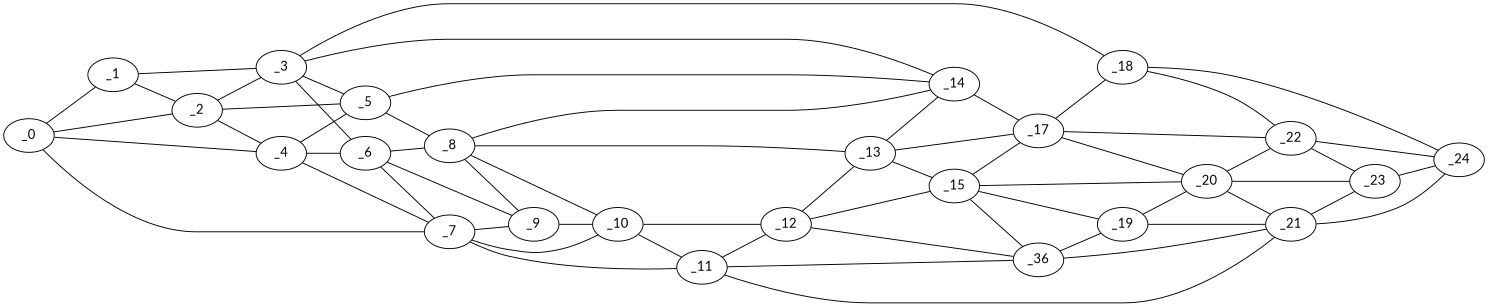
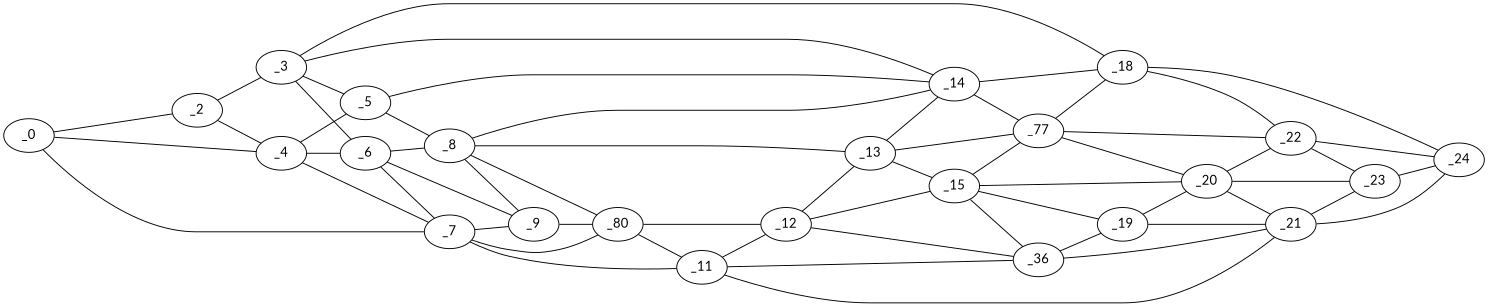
  graph {
    fontname=Lato
    rankdir=LR
    node [fontname=Lato x=97 y=64]
    edge [fontname=Lato valence=2]
    _0 [x=7]
-   _1 [x=15 y=79]
    _2 [x=28 y=77]
    _4 [x=41 y=55]
    _7 [x=59 y=47]
    _3 [x=37 y=85]
    _5 [x=44 y=73]
    _6 [x=50 y=65]
    _9 [x=63 y=57]
-   _10 [x=69 y=56]
+   _10 [x=69 y=56 label=_80]
    _11 [x=75 y=44]
    _14 [x=88 y=74]
    _18 [x=99 y=78]
    _8 [x=62]
    _12 [x=80 y=53]
    n16 [label=_36 y=48]
    _21 [x=110 y=48]
-   _17 [y=72]
+   _17 [y=72 label=_77]
    _22 [x=111 y=71]
    _24 [x=124 y=66]
    _13 [x=83 y=60]
    _20 [x=108 y=58]
    _23 [x=118 y=59]
    _15 [x=94 y=56]
    _19 [x=103 y=49]
-   _0 -- _1 [valence=1]
    _0 -- _2
    _0 -- _4
    _0 -- _7 [valence=1]
-   _1 -- _2
-   _1 -- _3 [valence=1]
    _2 -- _4
    _2 -- _3 [valence=1]
-   _2 -- _5
    _4 -- _7
    _4 -- _5 [valence=1]
    _4 -- _6
    _7 -- _9
    _7 -- _10
    _7 -- _11 [valence=1]
    _3 -- _5
    _3 -- _6
    _3 -- _14
    _3 -- _18 [valence=1]
    _5 -- _14 [valence=1]
    _5 -- _8
    _6 -- _7
    _6 -- _9
    _6 -- _8 [valence=1]
    _9 -- _10
    _10 -- _11
    _10 -- _12 [valence=1]
    _11 -- _12 [valence=1]
    _11 -- n16 [valence=1]
    _11 -- _21 [valence=1]
+   _14 -- _18
    _14 -- _17 [valence=1]
    _18 -- _22 [valence=1]
    _18 -- _24 [valence=1]
    _8 -- _9
    _8 -- _10
    _8 -- _14 [valence=1]
    _8 -- _13
    _12 -- n16
    _12 -- _13
    _12 -- _15 [valence=1]
    n16 -- _21
    n16 -- _19
    _21 -- _24 [valence=1]
    _21 -- _23
    _17 -- _18
    _17 -- _22
    _17 -- _20 [valence=1]
    _22 -- _24 [valence=1]
    _22 -- _23
    _13 -- _14 [valence=1]
    _13 -- _17
    _13 -- _15
    _20 -- _21
    _20 -- _22 [valence=1]
    _20 -- _23
    _23 -- _24
    _15 -- n16
    _15 -- _17
    _15 -- _20
    _15 -- _19 [valence=1]
    _19 -- _21 [valence=1]
    _19 -- _20
  }
